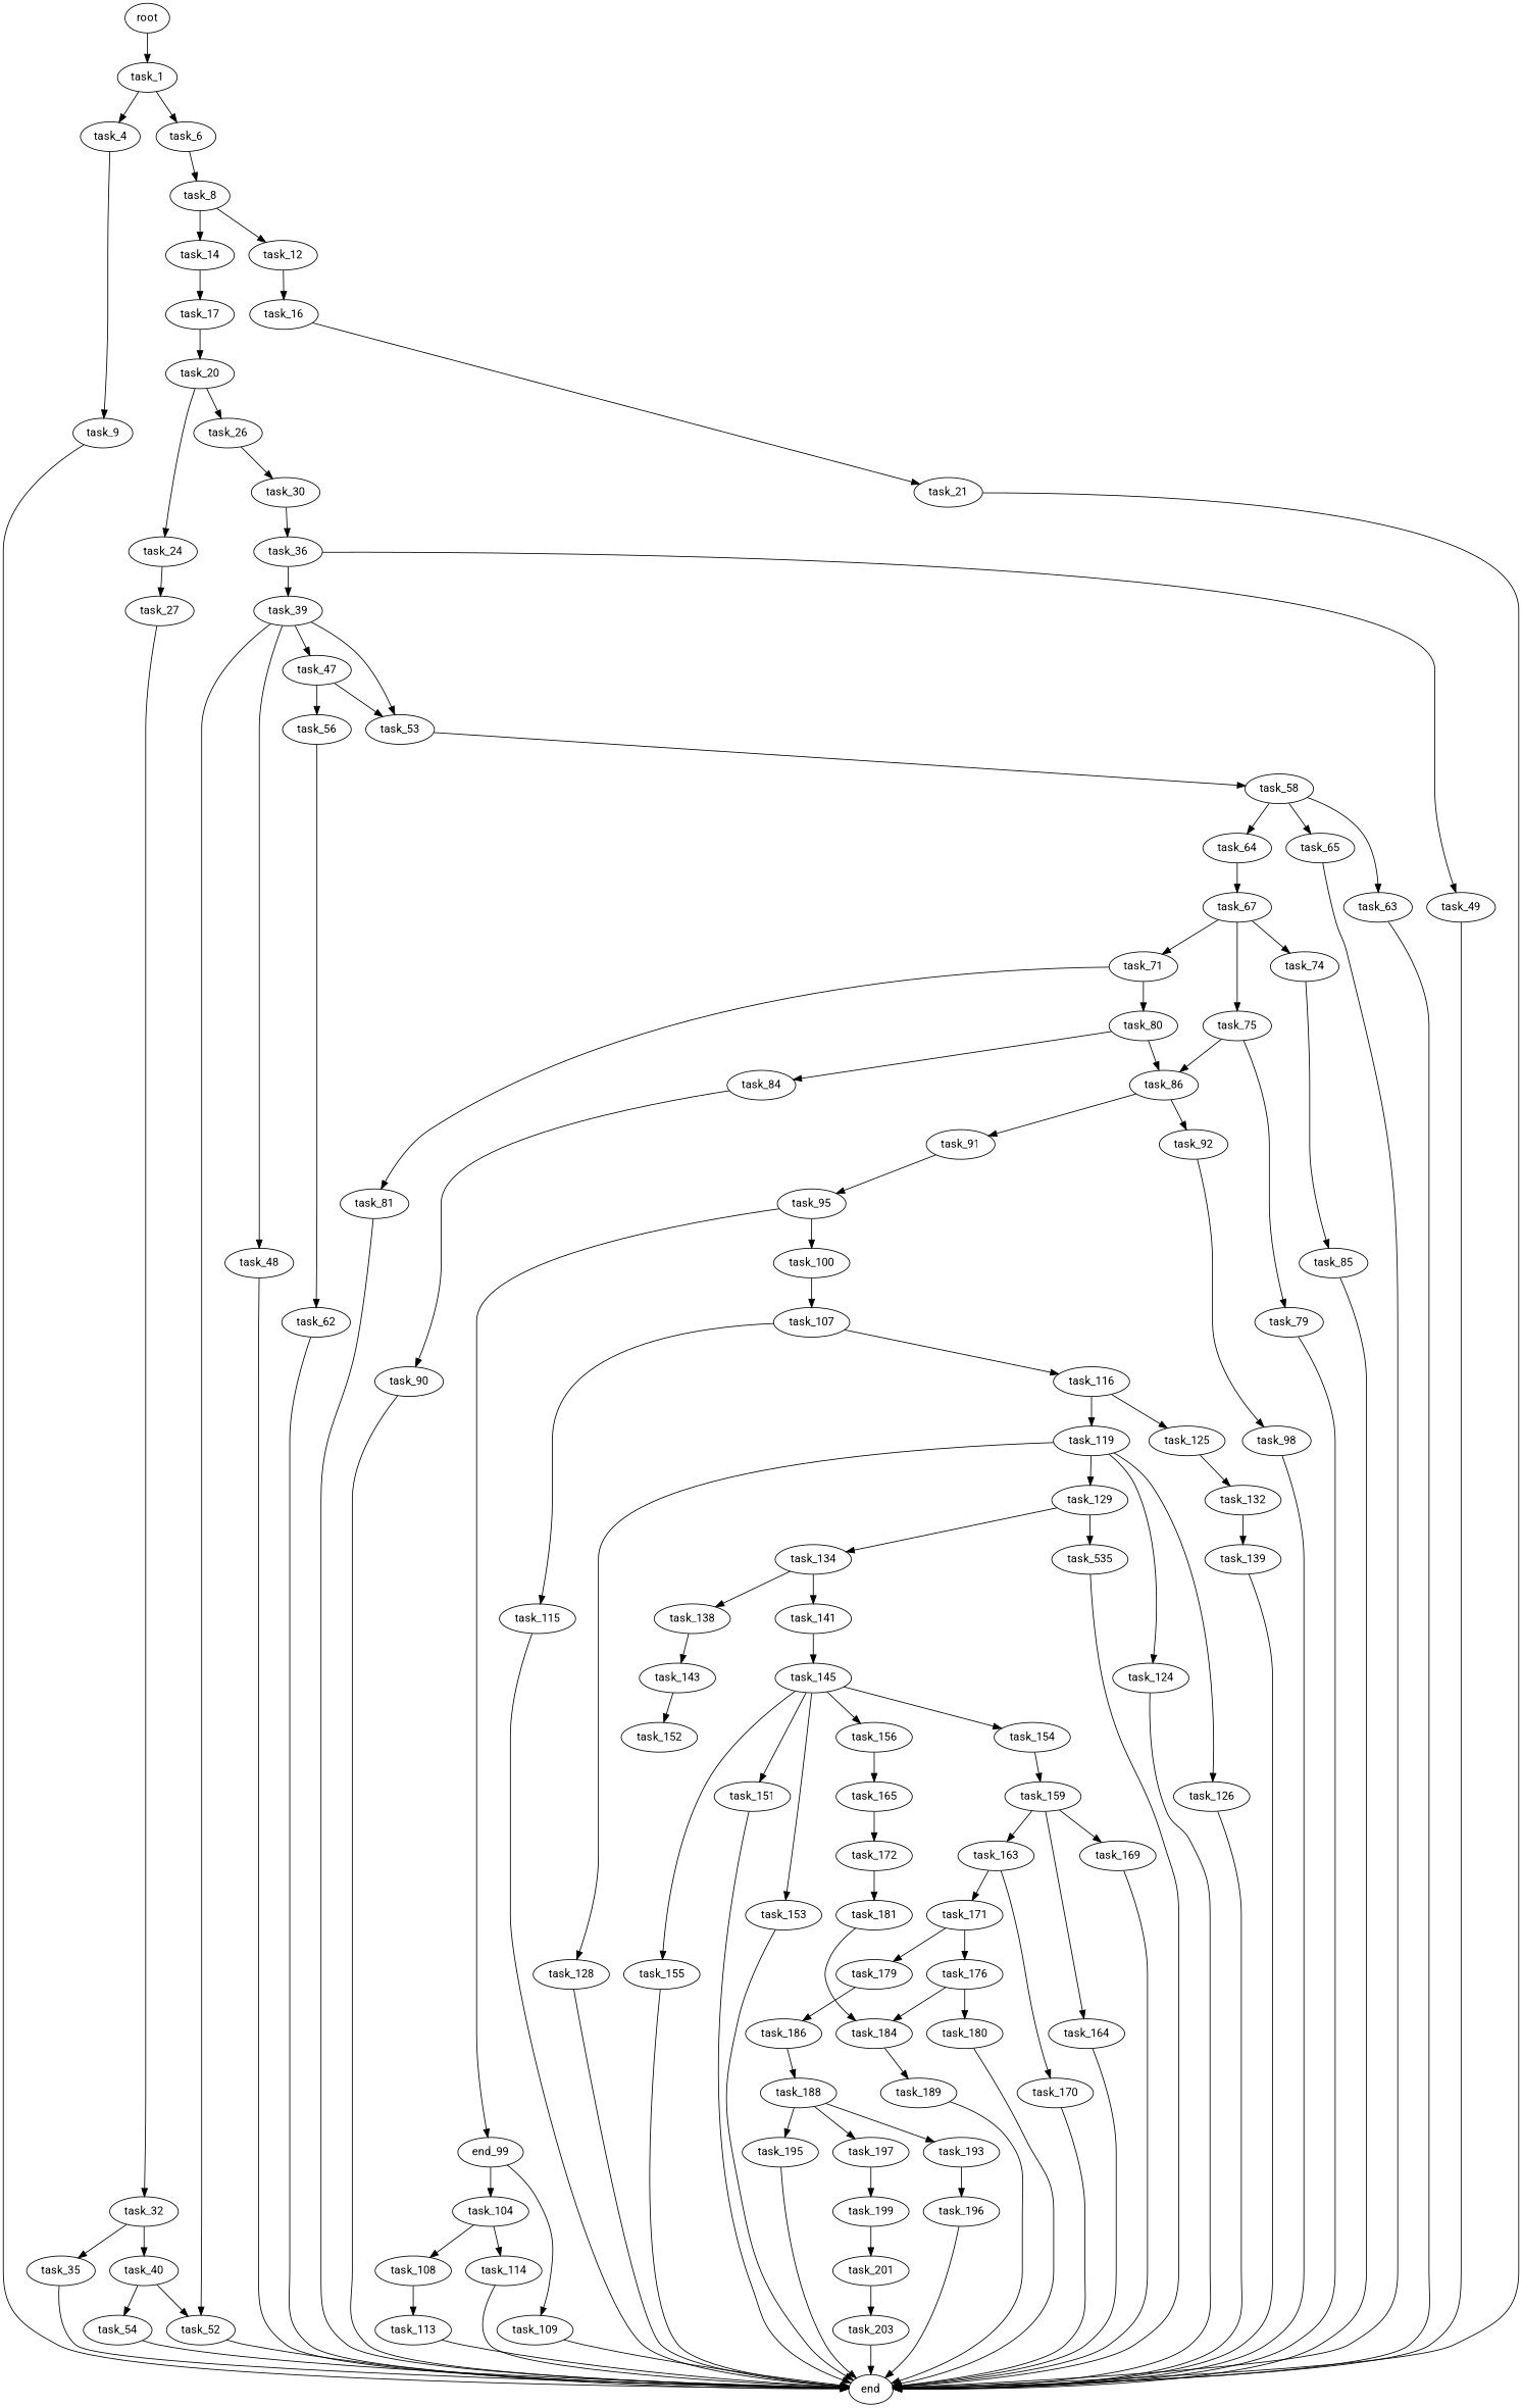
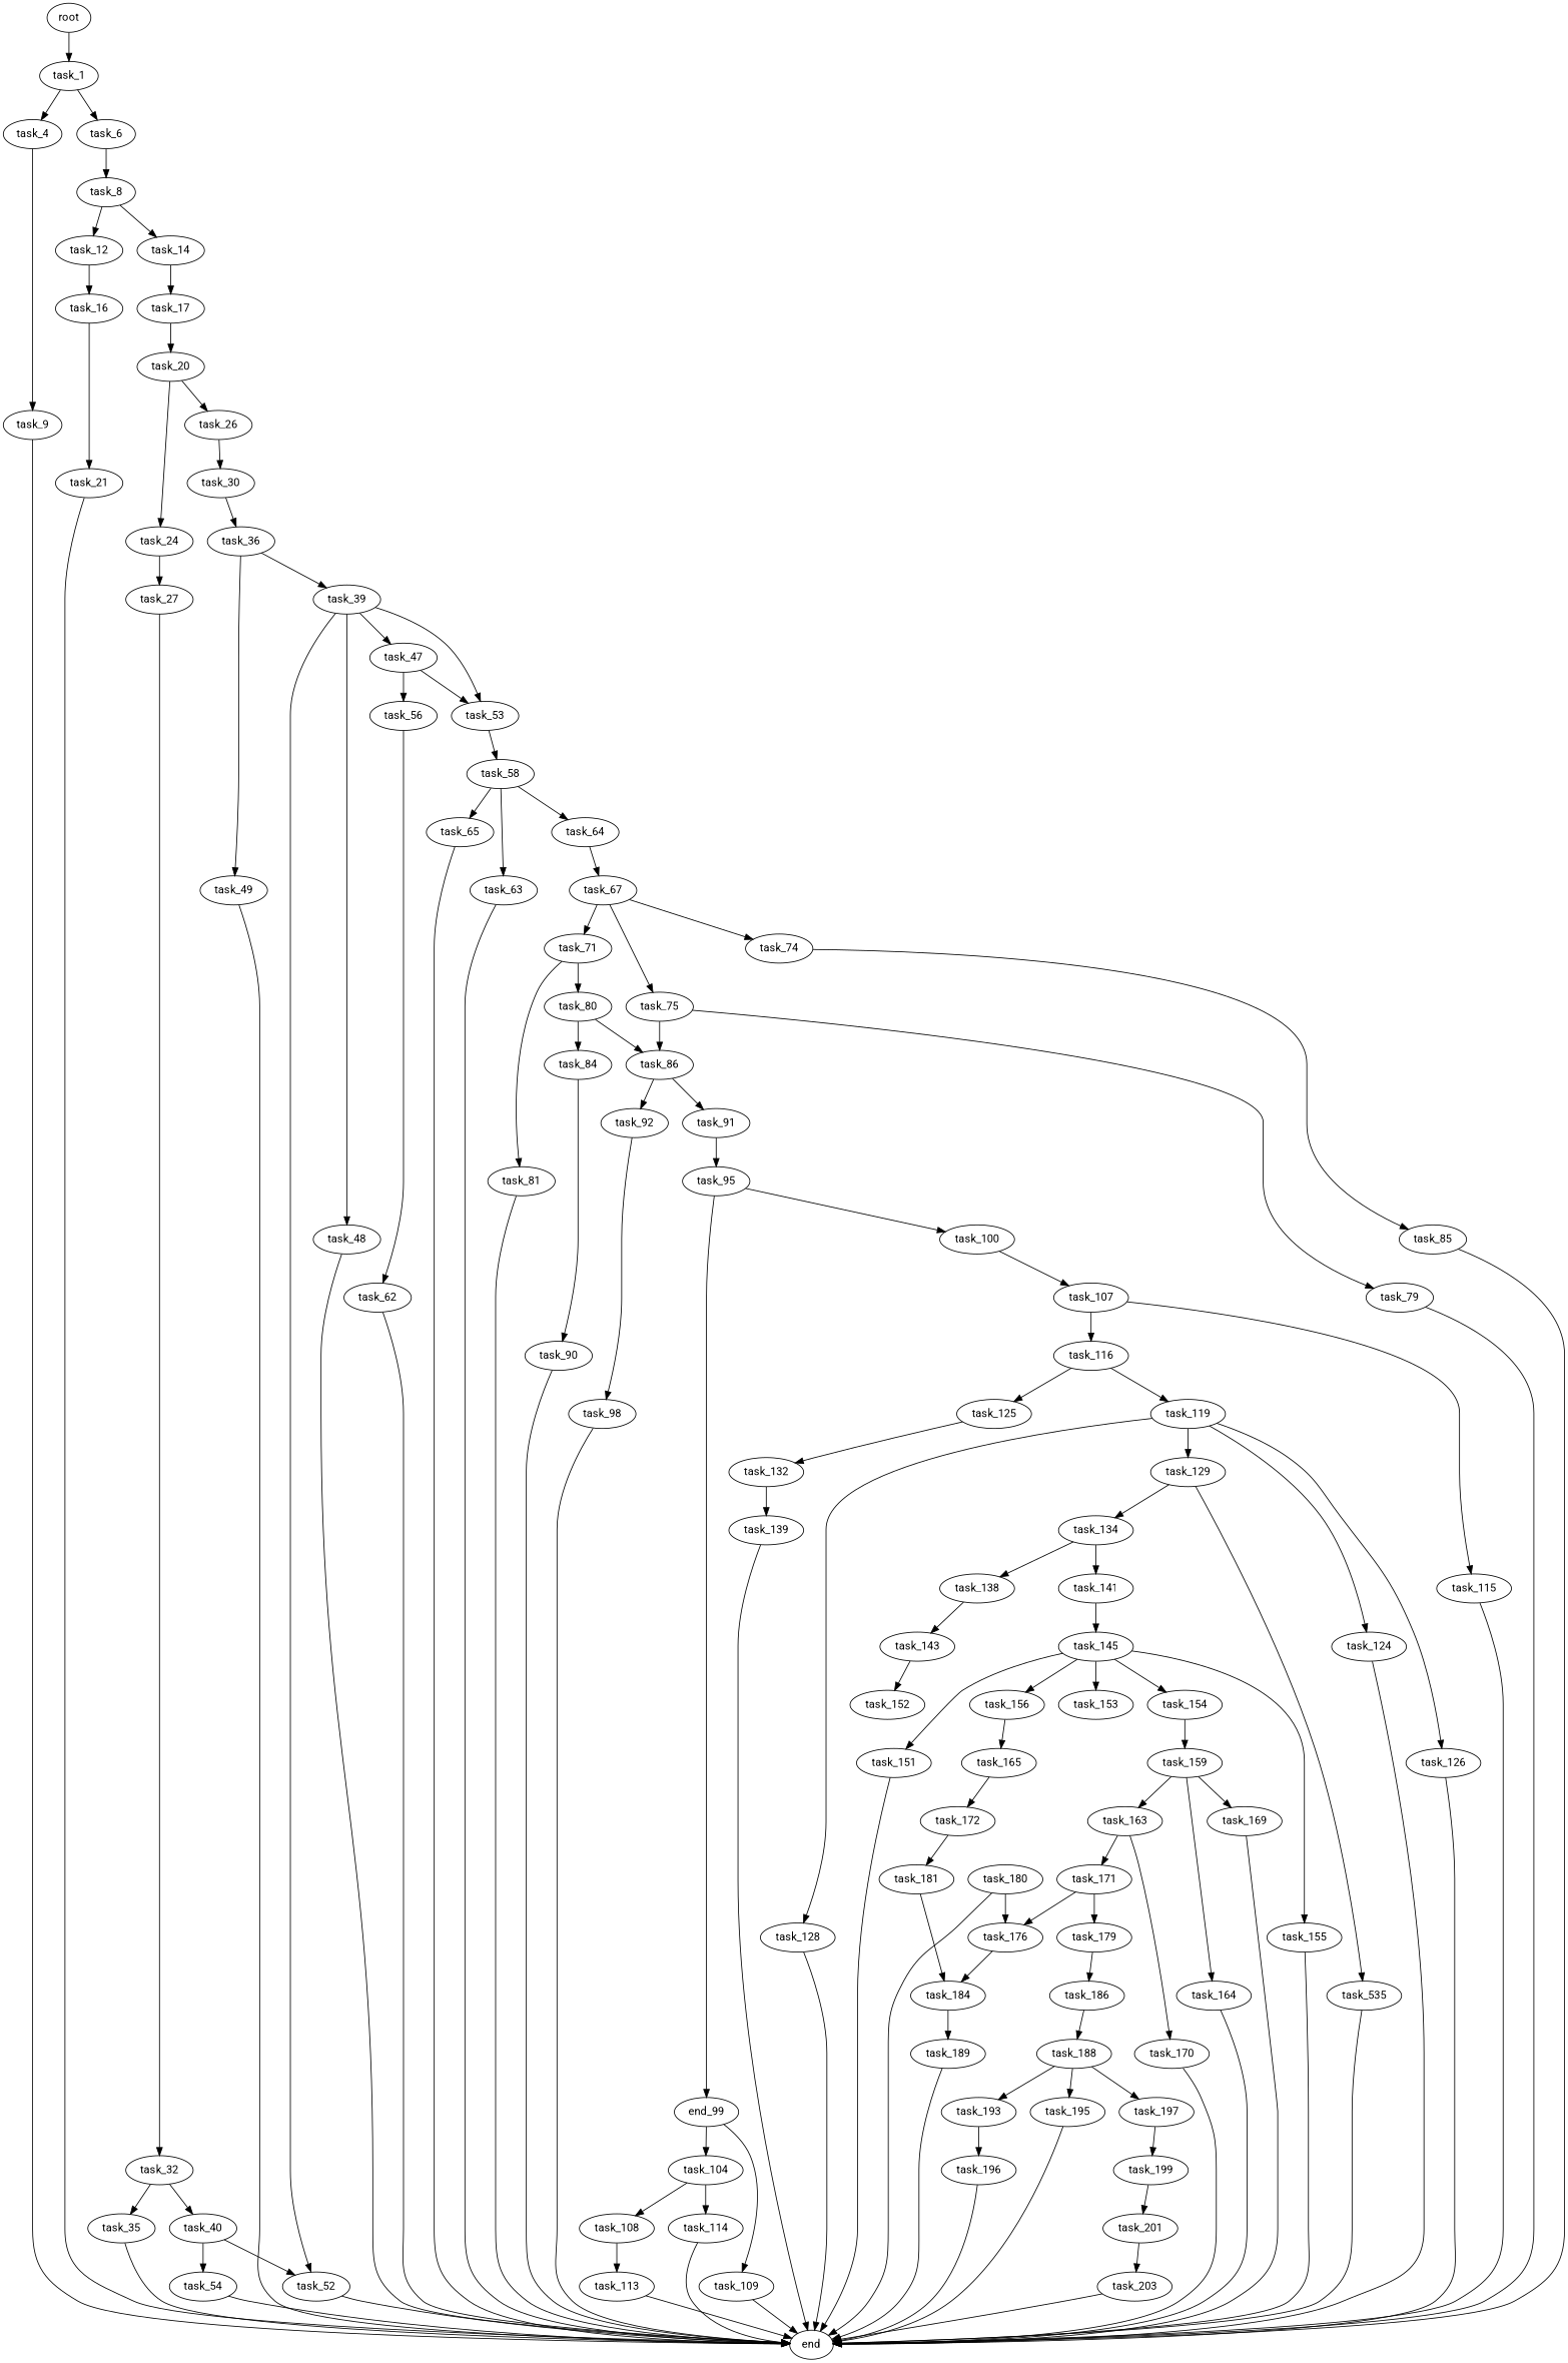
  digraph {
    fontname=Roboto
    node [fontname=Roboto]
    edge [fontname=Roboto]
    root
    task_1
    task_4
    task_6
    task_9
    task_8
    end
    task_12
    task_14
    task_16
    task_17
    task_21
    task_20
    task_24
    task_26
    task_27
    task_30
    task_32
    task_36
    task_35
    task_40
    task_39
    task_49
    task_52
    task_54
    task_47
    task_48
    task_53
    task_56
    task_58
    task_62
    task_63
    task_64
    task_65
    task_67
    task_71
    task_74
    task_75
    task_80
    task_81
    task_85
    task_79
    task_86
    task_84
    task_91
    task_92
    task_90
    task_95
    task_98
    n50 [label=end_99]
    task_100
    task_104
    task_109
    task_107
    task_108
    task_114
    task_115
    task_116
    task_113
    task_119
    task_125
    task_124
    task_126
    task_128
    task_129
    task_132
    task_134
    n68 [label=task_535]
    task_139
    task_138
    task_141
    task_143
    task_145
    task_152
    task_151
    task_153
    task_154
    task_155
    task_156
    task_159
    task_165
    task_163
    task_164
    task_169
    task_172
    task_170
    task_171
    task_181
    task_176
    task_179
    task_180
    task_184
    task_186
    task_189
    task_188
    task_193
    task_195
    task_197
    task_196
    task_199
    task_201
    task_203
    root -> task_1
    task_1 -> task_4
    task_1 -> task_6
    task_4 -> task_9
    task_6 -> task_8
    task_9 -> end
    task_8 -> task_12
    task_8 -> task_14
    task_12 -> task_16
    task_14 -> task_17
    task_16 -> task_21
    task_17 -> task_20
    task_21 -> end
    task_20 -> task_24
    task_20 -> task_26
    task_24 -> task_27
    task_26 -> task_30
    task_27 -> task_32
    task_30 -> task_36
    task_32 -> task_35
    task_32 -> task_40
    task_36 -> task_39
    task_36 -> task_49
    task_35 -> end
    task_40 -> task_52
    task_40 -> task_54
    task_39 -> task_52
    task_39 -> task_47
    task_39 -> task_48
    task_39 -> task_53
    task_49 -> end
    task_52 -> end
    task_54 -> end
    task_47 -> task_53
    task_47 -> task_56
    task_48 -> end
    task_53 -> task_58
    task_56 -> task_62
    task_58 -> task_63
    task_58 -> task_64
    task_58 -> task_65
    task_62 -> end
    task_63 -> end
    task_64 -> task_67
    task_65 -> end
    task_67 -> task_71
    task_67 -> task_74
    task_67 -> task_75
    task_71 -> task_80
    task_71 -> task_81
    task_74 -> task_85
    task_75 -> task_79
    task_75 -> task_86
    task_80 -> task_86
    task_80 -> task_84
    task_81 -> end
    task_85 -> end
    task_79 -> end
    task_86 -> task_91
    task_86 -> task_92
    task_84 -> task_90
    task_91 -> task_95
    task_92 -> task_98
    task_90 -> end
    task_95 -> n50
    task_95 -> task_100
    task_98 -> end
    n50 -> task_104
    n50 -> task_109
    task_100 -> task_107
    task_104 -> task_108
    task_104 -> task_114
    task_109 -> end
    task_107 -> task_115
    task_107 -> task_116
    task_108 -> task_113
    task_114 -> end
    task_115 -> end
    task_116 -> task_119
    task_116 -> task_125
    task_113 -> end
    task_119 -> task_124
    task_119 -> task_126
    task_119 -> task_128
    task_119 -> task_129
    task_125 -> task_132
    task_124 -> end
    task_126 -> end
    task_128 -> end
    task_129 -> task_134
    task_129 -> n68
    task_132 -> task_139
    task_134 -> task_138
    task_134 -> task_141
    n68 -> end
    task_139 -> end
    task_138 -> task_143
    task_141 -> task_145
    task_143 -> task_152
    task_145 -> task_151
    task_145 -> task_153
    task_145 -> task_154
    task_145 -> task_155
    task_145 -> task_156
    task_151 -> end
-   task_153 -> end
    task_154 -> task_159
    task_155 -> end
    task_156 -> task_165
    task_159 -> task_163
    task_159 -> task_164
    task_159 -> task_169
    task_165 -> task_172
    task_163 -> task_170
    task_163 -> task_171
    task_164 -> end
    task_169 -> end
    task_172 -> task_181
    task_170 -> end
    task_171 -> task_176
    task_171 -> task_179
    task_181 -> task_184
-   task_176 -> task_180
+   task_180 -> task_176
    task_176 -> task_184
    task_179 -> task_186
    task_180 -> end
    task_184 -> task_189
    task_186 -> task_188
    task_189 -> end
    task_188 -> task_193
    task_188 -> task_195
    task_188 -> task_197
    task_193 -> task_196
    task_195 -> end
    task_197 -> task_199
    task_196 -> end
    task_199 -> task_201
    task_201 -> task_203
    task_203 -> end
  }
